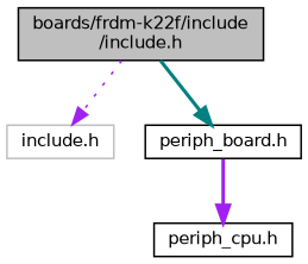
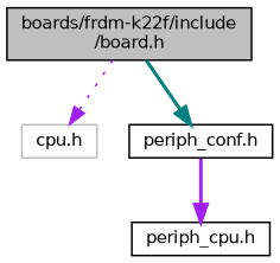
  digraph {
    node [color=black fillcolor=white fontname=Helvetica fontsize=10 shape=record style=filled]
    edge [color=purple fontname=Helvetica fontsize=10 labelfontname=Helvetica labelfontsize=10 style=bold]
-   n1 [fillcolor=grey75 fontcolor=black height=0.2 label="boards/frdm-k22f/include\l/include.h" width=0.4]
-   n2 [color=grey75 height=0.2 label="include.h" width=0.4]
-   n3 [height=0.2 label="periph_board.h" width=0.4]
+   n1 [fillcolor=grey75 fontcolor=black height=0.2 label="boards/frdm-k22f/include\l/board.h" width=0.4]
+   n2 [color=grey75 height=0.2 label="cpu.h" width=0.4]
+   n3 [height=0.2 label="periph_conf.h" width=0.4]
    n4 [height=0.2 label="periph_cpu.h" width=0.4]
    n1 -> n2 [style=dotted]
    n1 -> n3 [color=teal]
    n3 -> n4
  }
